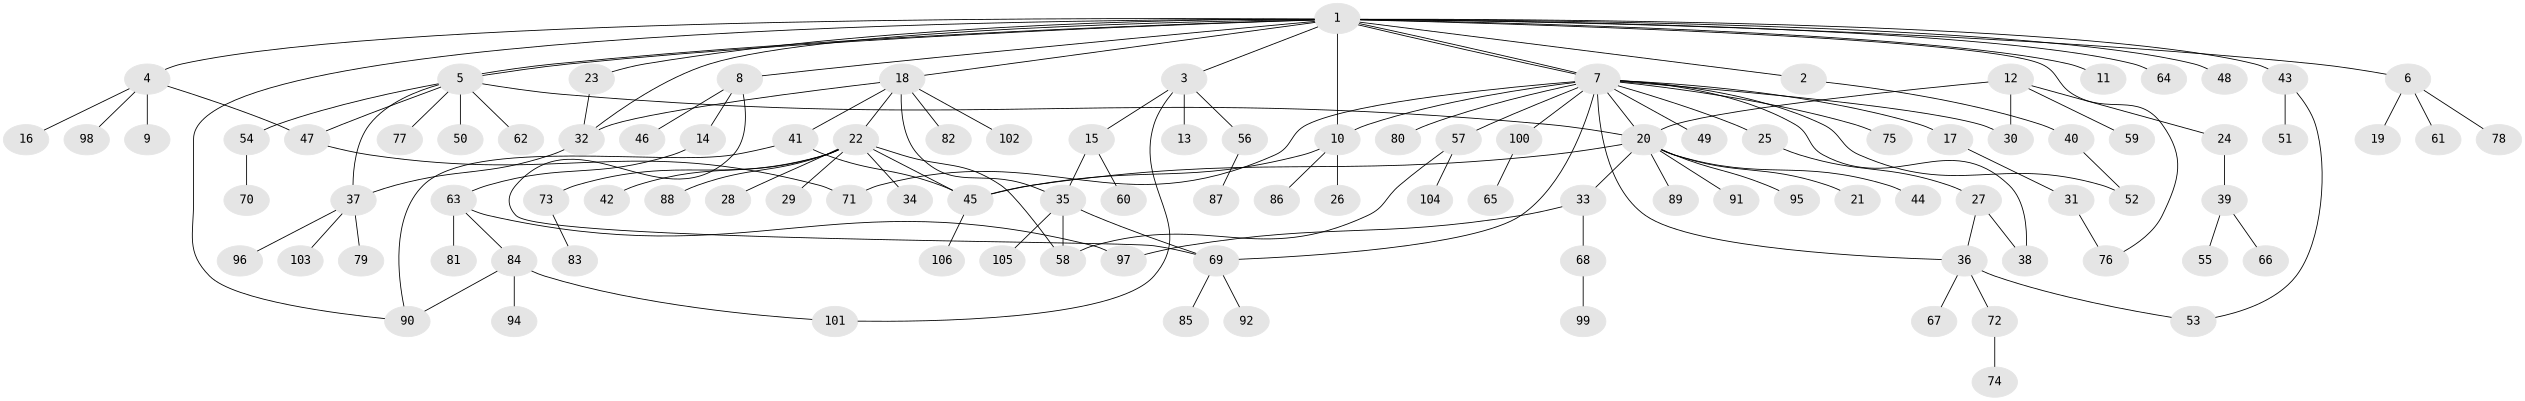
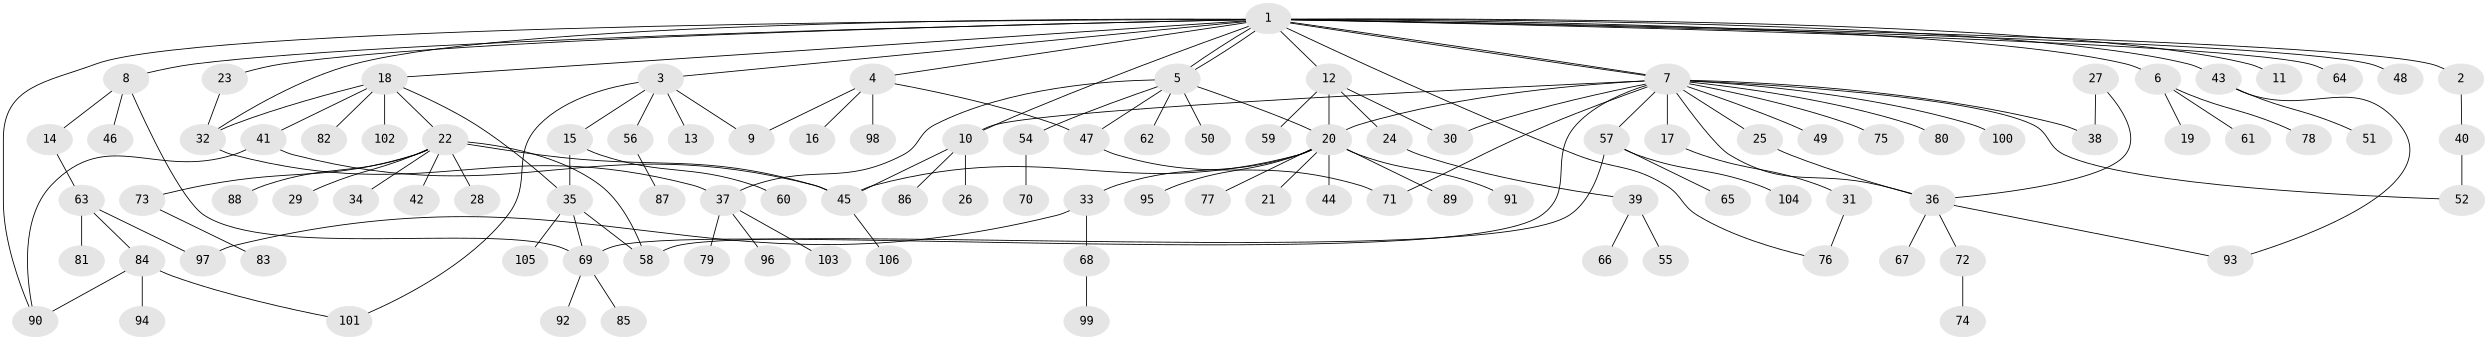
  graph {
    fontname="DejaVu Sans Mono"
    node [color=gray90 fontname="DejaVu Sans Mono" style=filled]
    edge [fontname="DejaVu Sans Mono"]
    1
    2
    3
    4
    5
    6
    7
    8
    10
    11
    12
    18
    23
    32
    43
    64
    76
    90
    48
    40
    9
    13
    15
    56
    101
    16
    47
    98
    20
    37
    50
    54
    62
    77
    19
    61
    78
    17
    25
    30
    36
    38
    49
    52
    57
    69
    71
    75
    80
    100
    14
    46
    26
    45
    86
    24
    59
    35
    22
    41
    82
    102
-   93 [label=53]
+   93
    51
    60
    87
    21
    33
    44
    89
    91
    95
    79
    96
    103
    70
    31
    27
    67
    72
    58
    65
    104
    85
    92
    63
    106
    39
    97
    81
    84
    105
    28
    29
    34
    42
    73
    88
    68
    83
    55
    66
    99
    74
    94
    1 -- 2
    1 -- 3
    1 -- 4
    1 -- 5
    1 -- 5
    1 -- 6
    1 -- 7
    1 -- 7
    1 -- 8
    1 -- 10
    1 -- 11
+   1 -- 12
    1 -- 18
    1 -- 23
    1 -- 32
    1 -- 43
    1 -- 64
    1 -- 76
    1 -- 90
    1 -- 48
    2 -- 40
+   3 -- 9
    3 -- 13
    3 -- 15
    3 -- 56
    3 -- 101
    4 -- 9
    4 -- 16
    4 -- 47
    4 -- 98
    5 -- 47
    5 -- 20
    5 -- 37
    5 -- 50
    5 -- 54
    5 -- 62
-   5 -- 77
+   20 -- 77
    6 -- 19
    6 -- 61
    6 -- 78
    7 -- 10
    7 -- 20
    7 -- 17
    7 -- 25
    7 -- 30
    7 -- 36
    7 -- 38
    7 -- 49
    7 -- 52
    7 -- 57
    7 -- 69
    7 -- 71
    7 -- 75
    7 -- 80
    7 -- 100
    8 -- 69
    8 -- 14
    8 -- 46
    10 -- 26
    10 -- 45
    10 -- 86
    12 -- 20
    12 -- 30
    12 -- 24
    12 -- 59
    18 -- 32
    18 -- 35
    18 -- 22
    18 -- 41
    18 -- 82
    18 -- 102
    23 -- 32
    32 -- 37
    43 -- 93
    43 -- 51
    40 -- 52
    15 -- 35
    15 -- 60
    56 -- 87
    47 -- 71
    20 -- 45
    20 -- 21
    20 -- 33
    20 -- 44
    20 -- 89
    20 -- 91
    20 -- 95
    37 -- 79
    37 -- 96
    37 -- 103
    54 -- 70
    17 -- 31
-   25 -- 27
+   25 -- 36
    36 -- 93
    36 -- 67
    36 -- 72
    57 -- 58
-   100 -- 65
+   57 -- 65
    57 -- 104
    69 -- 85
    69 -- 92
    14 -- 63
    45 -- 106
    24 -- 39
    35 -- 69
    35 -- 58
    35 -- 105
    22 -- 45
    22 -- 58
    22 -- 28
    22 -- 29
    22 -- 34
    22 -- 42
    22 -- 73
    22 -- 88
    41 -- 90
    41 -- 45
    33 -- 97
    33 -- 68
    31 -- 76
    27 -- 36
    27 -- 38
    72 -- 74
    63 -- 97
    63 -- 81
    63 -- 84
    39 -- 55
    39 -- 66
    84 -- 90
    84 -- 101
    84 -- 94
    73 -- 83
    68 -- 99
  }
